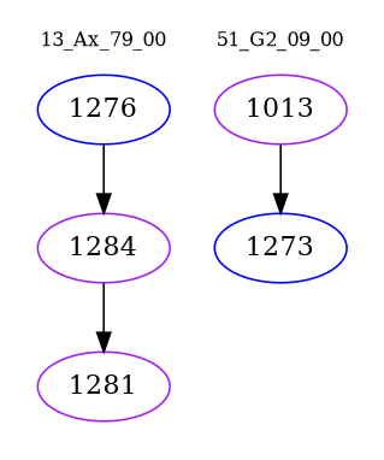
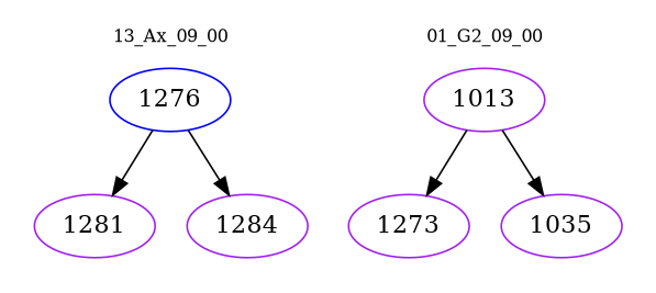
  digraph {
    node [color=purple]
    edge [color=black]
    n1 [color=blue label=1276]
    n2 [label=1281]
    n3 [label=1284]
    n4 [label=1013]
-   n5 [color=blue label=1273]
+   n5 [label=1273]
+   n6 [label=1035]
    subgraph cluster_1 {
      color=white
      fontsize=10
-     label="13_Ax_79_00"
+     label="13_Ax_09_00"
      n1
      n2
      n3
    }
    subgraph cluster_2 {
      color=white
      fontsize=10
-     label="51_G2_09_00"
+     label="01_G2_09_00"
      n4
      n5
+     n6
    }
-   n3 -> n2
+   n1 -> n2
    n1 -> n3
    n4 -> n5
+   n4 -> n6
  }
